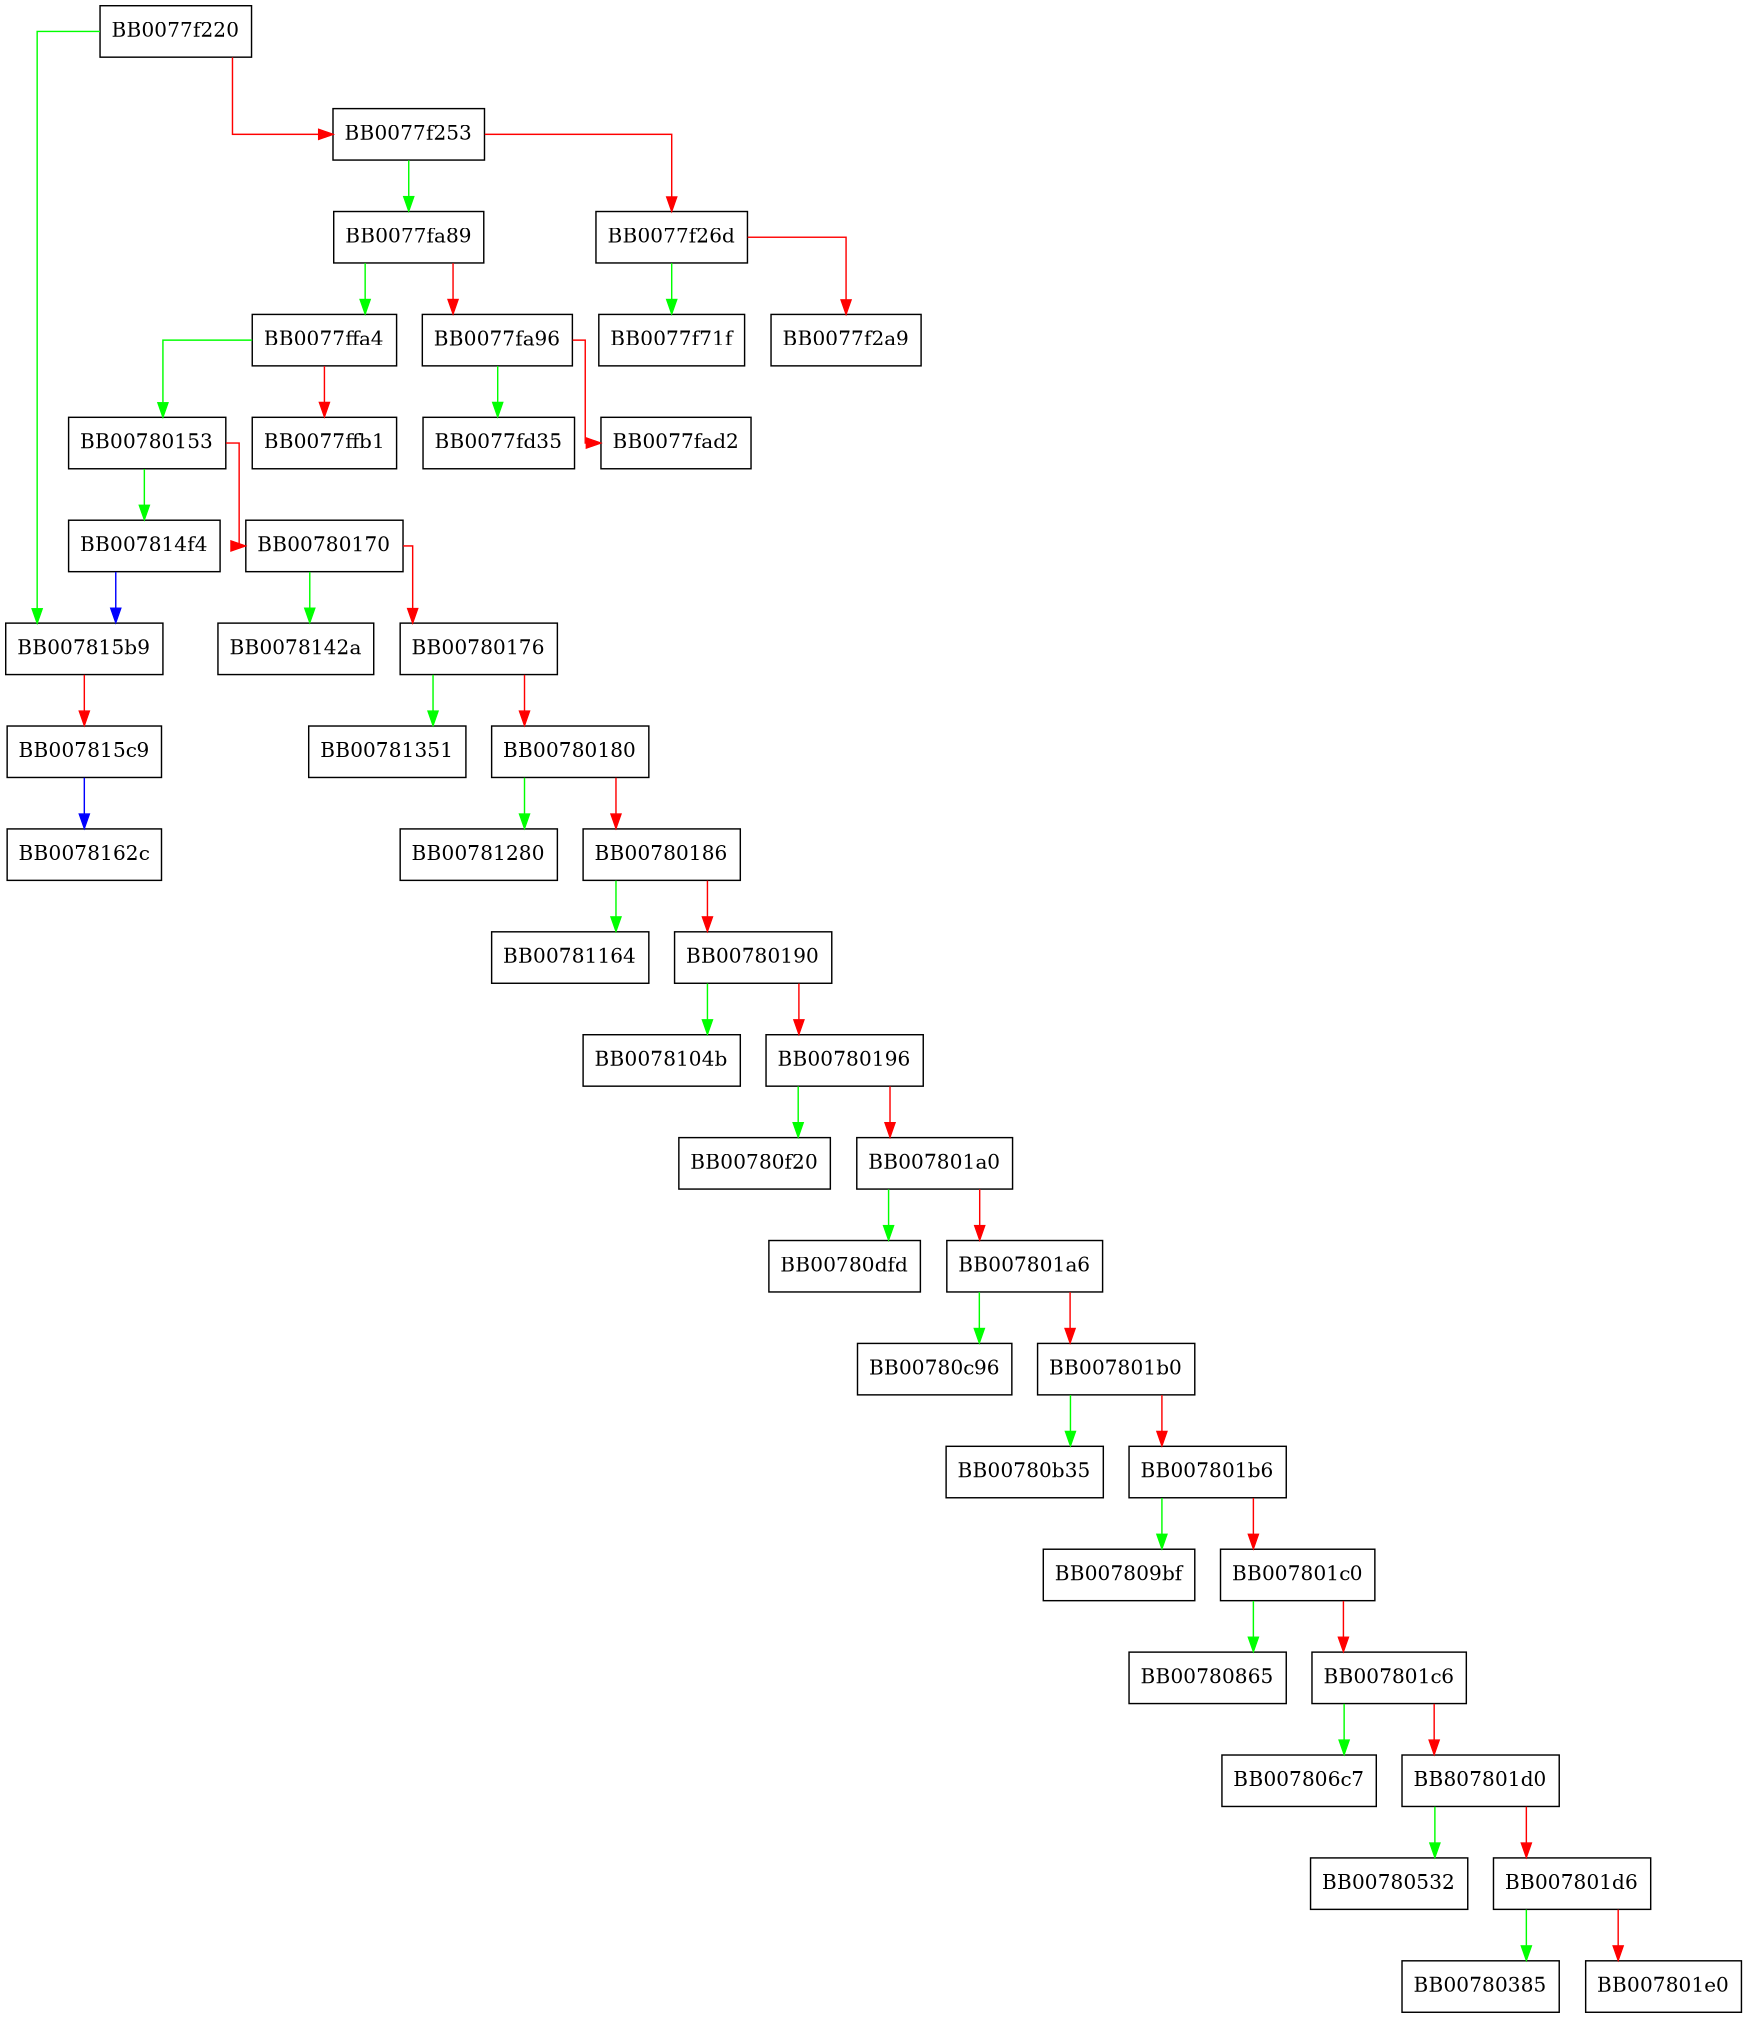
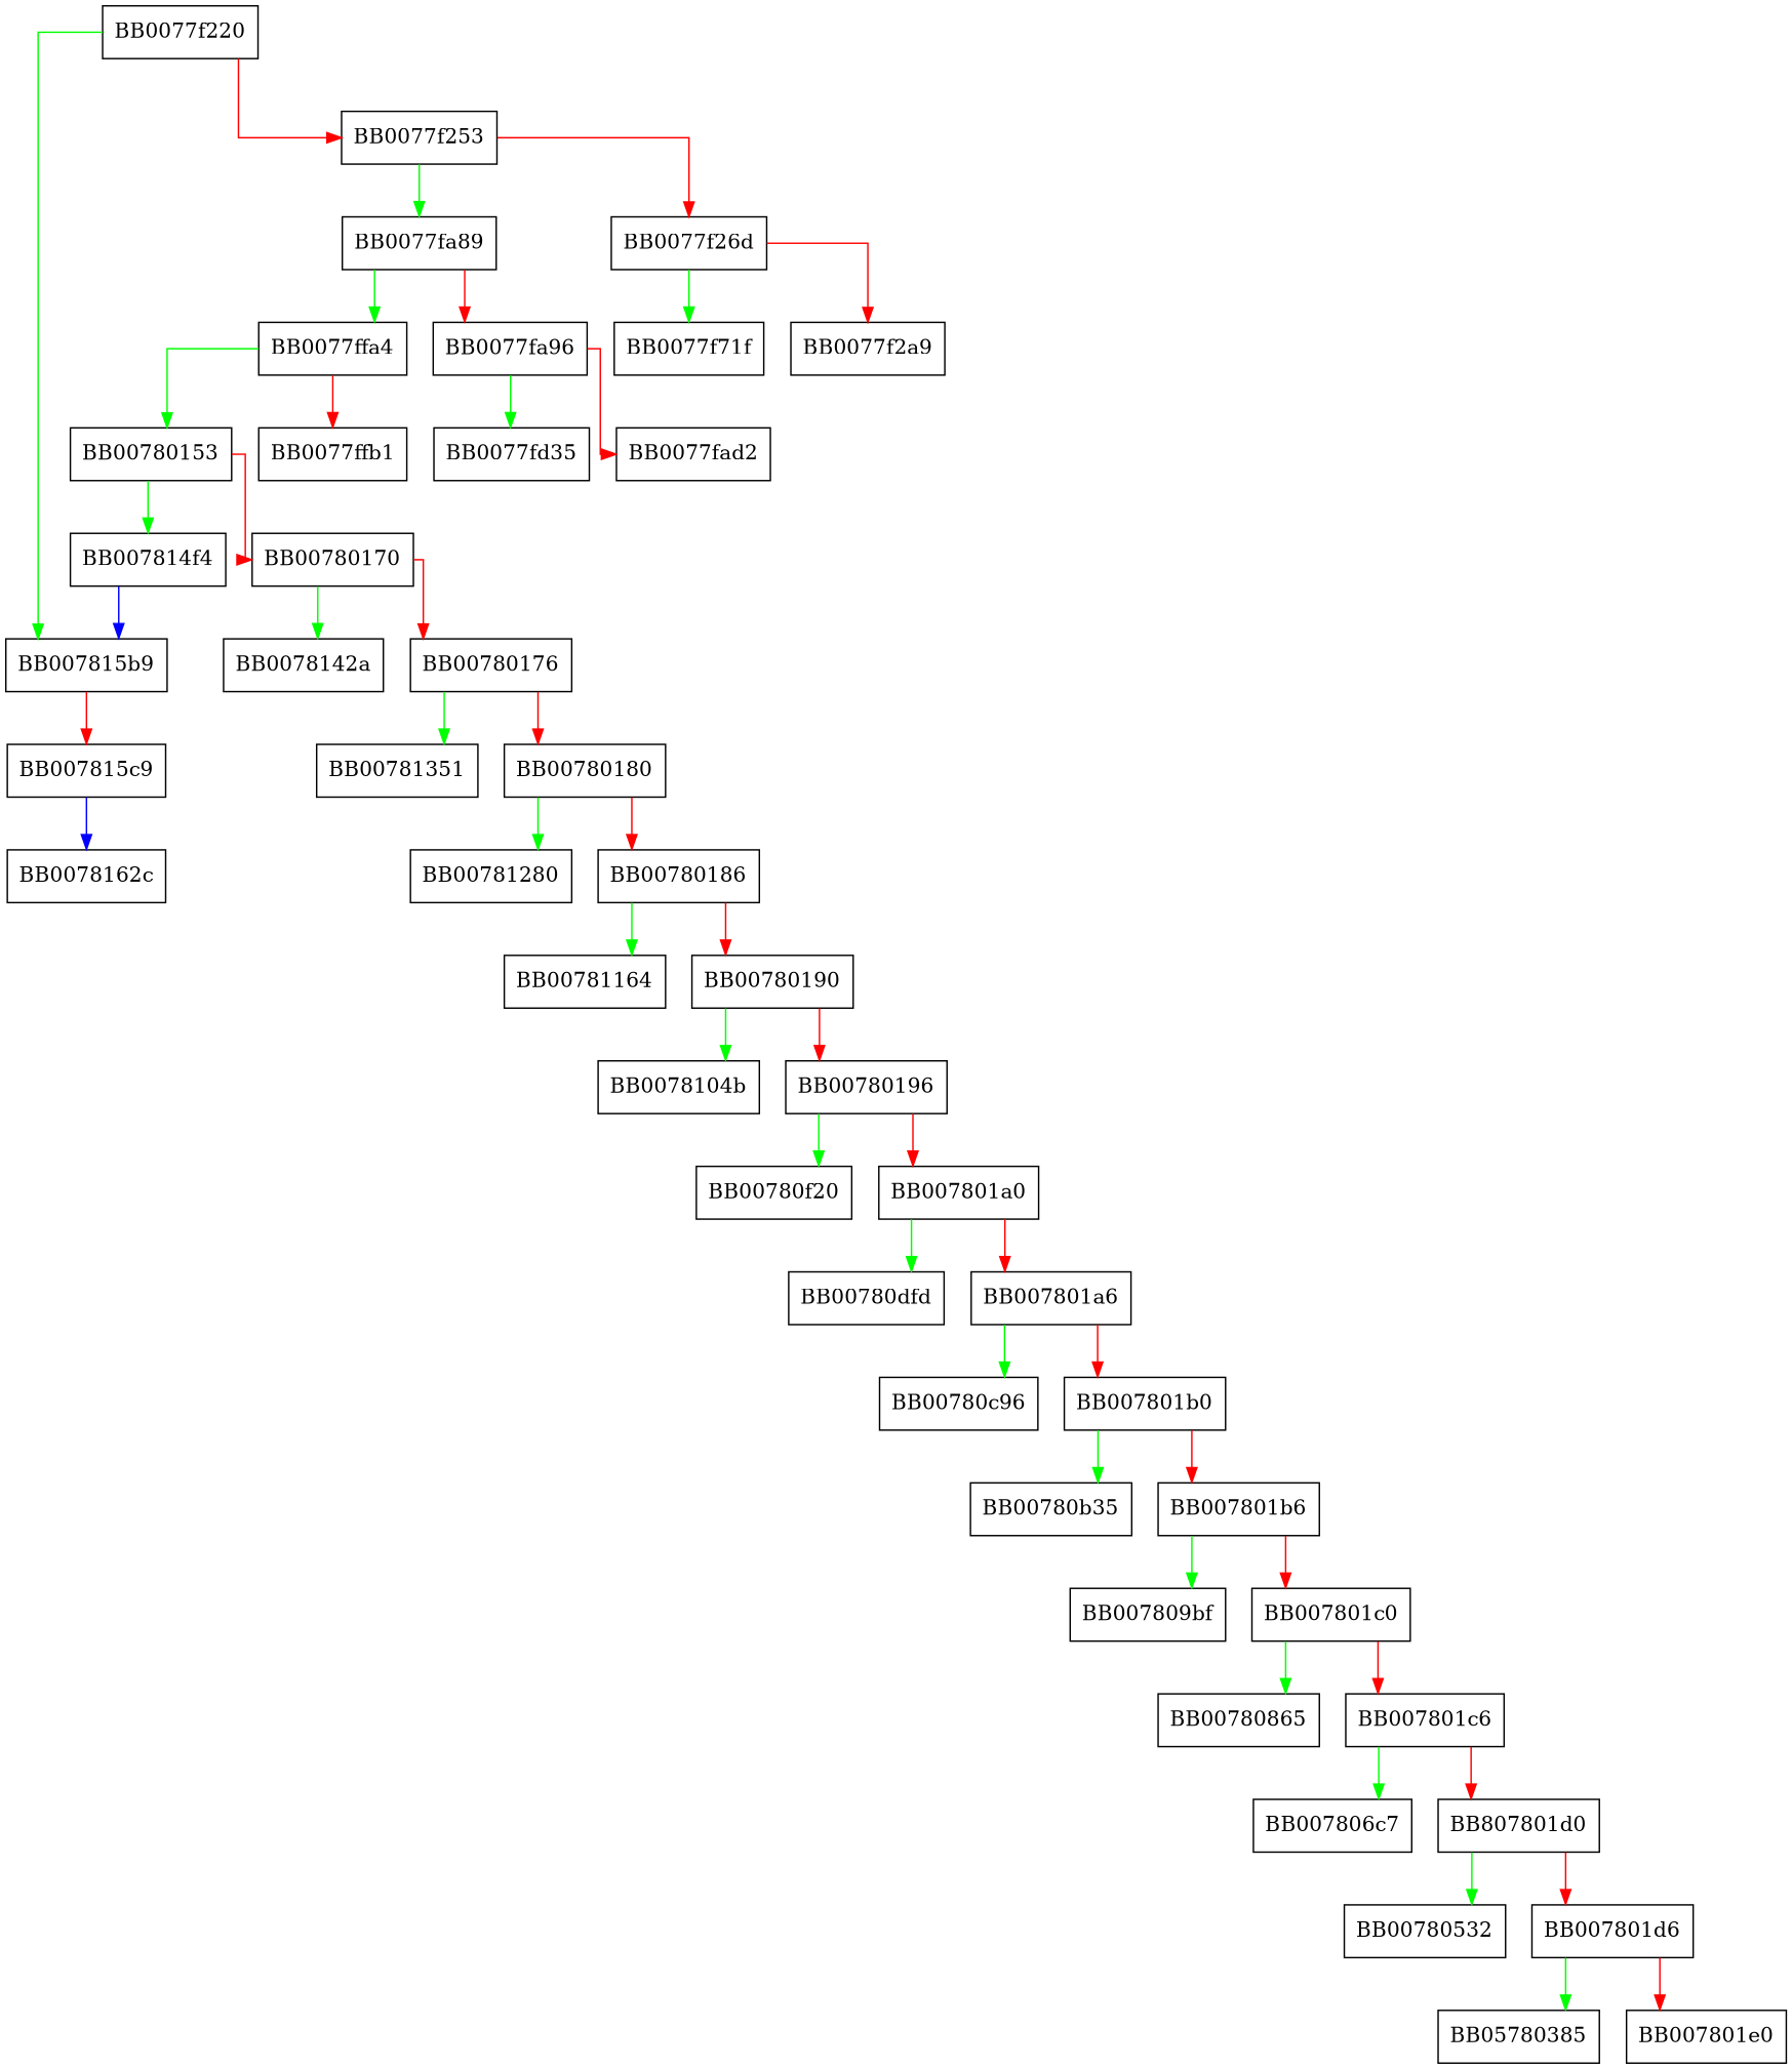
  digraph {
    splines=ortho
    node [shape=box]
    edge [color=red]
    BB0077f220
    BB007815b9
    BB0077f253
    BB007815c9
    BB0077fa89
    BB0077f26d
    BB0078162c
    BB0077ffa4
    BB0077fa96
    BB0077f71f
    BB0077f2a9
    BB00780153
    BB0077ffb1
    BB0077fd35
    BB0077fad2
    BB007814f4
    BB00780170
    BB0078142a
    BB00780176
    BB00781351
    BB00780180
    BB00781280
    BB00780186
    BB00781164
    BB00780190
    BB0078104b
    BB00780196
    BB00780f20
    BB007801a0
    BB00780dfd
    BB007801a6
    BB00780c96
    BB007801b0
    BB00780b35
    BB007801b6
    BB007809bf
    BB007801c0
    BB00780865
    BB007801c6
    BB007806c7
    n41 [label=BB807801d0]
    BB00780532
    BB007801d6
-   BB00780385
+   BB00780385 [label=BB05780385]
    BB007801e0
    BB0077f220 -> BB007815b9 [color=green]
    BB0077f220 -> BB0077f253
    BB007815b9 -> BB007815c9
    BB0077f253 -> BB0077fa89 [color=green]
    BB0077f253 -> BB0077f26d
    BB007815c9 -> BB0078162c [color=blue]
    BB0077fa89 -> BB0077ffa4 [color=green]
    BB0077fa89 -> BB0077fa96
    BB0077f26d -> BB0077f71f [color=green]
    BB0077f26d -> BB0077f2a9
    BB0077ffa4 -> BB00780153 [color=green]
    BB0077ffa4 -> BB0077ffb1
    BB0077fa96 -> BB0077fd35 [color=green]
    BB0077fa96 -> BB0077fad2
    BB00780153 -> BB007814f4 [color=green]
    BB00780153 -> BB00780170
    BB007814f4 -> BB007815b9 [color=blue]
    BB00780170 -> BB0078142a [color=green]
    BB00780170 -> BB00780176
    BB00780176 -> BB00781351 [color=green]
    BB00780176 -> BB00780180
    BB00780180 -> BB00781280 [color=green]
    BB00780180 -> BB00780186
    BB00780186 -> BB00781164 [color=green]
    BB00780186 -> BB00780190
    BB00780190 -> BB0078104b [color=green]
    BB00780190 -> BB00780196
    BB00780196 -> BB00780f20 [color=green]
    BB00780196 -> BB007801a0
    BB007801a0 -> BB00780dfd [color=green]
    BB007801a0 -> BB007801a6
    BB007801a6 -> BB00780c96 [color=green]
    BB007801a6 -> BB007801b0
    BB007801b0 -> BB00780b35 [color=green]
    BB007801b0 -> BB007801b6
    BB007801b6 -> BB007809bf [color=green]
    BB007801b6 -> BB007801c0
    BB007801c0 -> BB00780865 [color=green]
    BB007801c0 -> BB007801c6
    BB007801c6 -> BB007806c7 [color=green]
    BB007801c6 -> n41
    n41 -> BB00780532 [color=green]
    n41 -> BB007801d6
    BB007801d6 -> BB00780385 [color=green]
    BB007801d6 -> BB007801e0
  }
